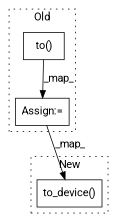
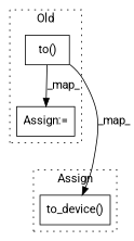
  digraph {
    fontname=Roboto
    node [a=75 fontname=Roboto shape=box]
    edge [fontname=Roboto]
    n1 [l="5,1" label="to()" s="2076,2097"]
    n2 [a=68 l=3 label="Assign:=" s=2073]
    n3 [l="15,1" label="to_device()" s="2155,2193"]
    subgraph cluster_1 {
      label=Old
      style=dotted
      n1
      n2
    }
    subgraph cluster_2 {
-     label=New
+     label=Assign
      style=dotted
      n3
    }
    n1 -> n2 [label=_map_]
-   n2 -> n3 [label=_map_]
+   n1 -> n3 [label=_map_]
  }
